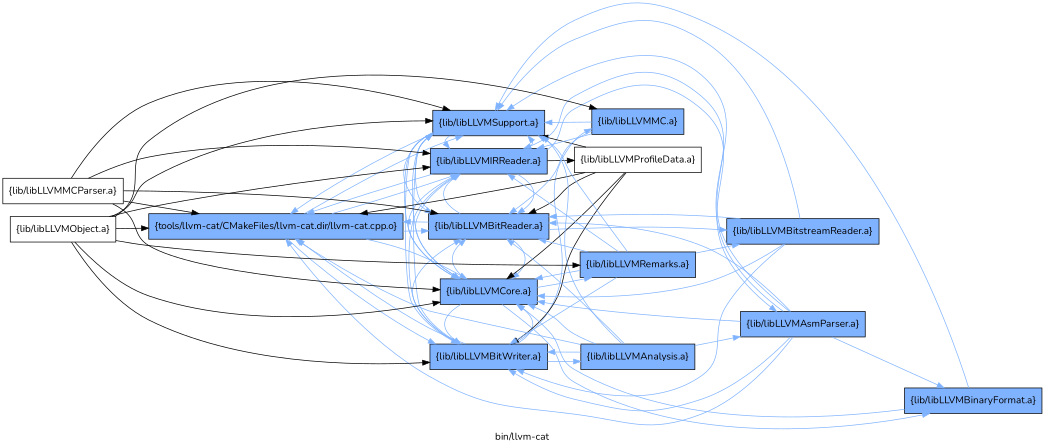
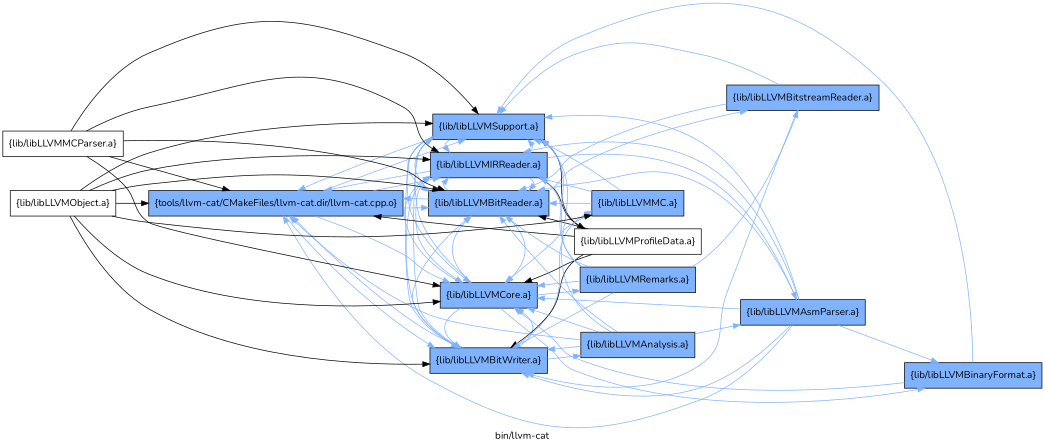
  digraph {
    fontname=Nunito
    label="bin/llvm-cat"
    rankdir=LR
    node [fillcolor="0.600000 0.5 1" fontname=Nunito group=1 shape=box style=filled]
    edge [color="0.600000 0.5 1" fontname=Nunito]
    n1 [label="{tools/llvm-cat/CMakeFiles/llvm-cat.dir/llvm-cat.cpp.o}"]
    n2 [label="{lib/libLLVMIRReader.a}"]
    n3 [label="{lib/libLLVMBitReader.a}"]
    n4 [label="{lib/libLLVMBitWriter.a}"]
    n5 [label="{lib/libLLVMCore.a}"]
    n6 [label="{lib/libLLVMSupport.a}"]
    n7 [label="{lib/libLLVMAsmParser.a}"]
    n8 [group=0 label="{lib/libLLVMProfileData.a}" fillcolor="" style=""]
    n9 [label="{lib/libLLVMBitstreamReader.a}"]
    n10 [label="{lib/libLLVMAnalysis.a}"]
    n11 [label="{lib/libLLVMMC.a}"]
    n12 [label="{lib/libLLVMBinaryFormat.a}"]
    n13 [label="{lib/libLLVMRemarks.a}"]
    n14 [group=0 label="{lib/libLLVMObject.a}" fillcolor="" style=""]
    n15 [group=0 label="{lib/libLLVMMCParser.a}" fillcolor="" style=""]
    subgraph sub_1 {
      rank=same
      n1
    }
    subgraph sub_2 {
      rank=same
      n2
      n3
      n4
      n5
      n6
    }
    n1 -> n2
    n1 -> n3
    n1 -> n4
    n1 -> n5
    n1 -> n6
    n2 -> n1
    n2 -> n3
    n2 -> n5
    n2 -> n6
    n2 -> n7
    n2 -> n8 [color=""]
    n3 -> n1
    n3 -> n2
    n3 -> n5
    n3 -> n6
    n3 -> n9
    n4 -> n1
    n4 -> n2
    n4 -> n3
    n4 -> n5
    n4 -> n6
    n4 -> n10
    n4 -> n11
    n5 -> n2
    n5 -> n3
    n5 -> n4
    n5 -> n6
    n5 -> n12
    n5 -> n13
    n6 -> n1
    n6 -> n2
    n6 -> n3
    n6 -> n4
    n6 -> n5
    n7 -> n1
    n7 -> n2
    n7 -> n3
    n7 -> n4
    n7 -> n5
    n7 -> n6
    n7 -> n12
    n8 -> n1 [color=""]
    n8 -> n3 [color=""]
    n8 -> n4 [color=""]
    n8 -> n5 [color=""]
    n8 -> n6 [color=""]
    n9 -> n3
    n9 -> n4
    n9 -> n6
    n10 -> n1
    n10 -> n3
    n10 -> n4
    n10 -> n5
    n10 -> n6
    n10 -> n7
    n11 -> n2
    n11 -> n3
-   n9 -> n5
+   n11 -> n5
    n11 -> n6
    n12 -> n5
    n12 -> n6
    n13 -> n2
    n13 -> n3
    n13 -> n4
    n13 -> n5
    n13 -> n6
    n13 -> n9
    n14 -> n1 [color=""]
    n14 -> n2 [color=""]
-   n14 -> n13 [color=""]
+   n14 -> n3 [color=""]
    n14 -> n4 [color=""]
    n14 -> n5 [color=""]
    n14 -> n6 [color=""]
    n14 -> n11 [color=""]
    n15 -> n1 [color=""]
    n15 -> n2 [color=""]
    n15 -> n3 [color=""]
    n15 -> n5 [color=""]
    n15 -> n6 [color=""]
  }
